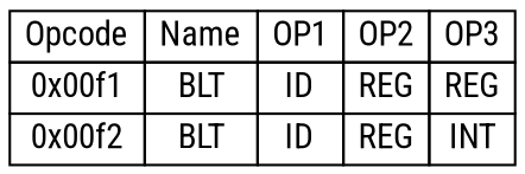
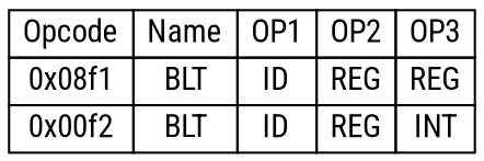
  digraph {
    nodesep=0.5
    ranksep=2
    fontname="Roboto Condensed"
-   n1 [label=< <table border="0" cellborder="1" cellspacing="0"> <tr><td> Opcode </td> <td> Name </td> <td> OP1 </td><td> OP2 </td><td> OP3 </td> </tr> <tr><td> 0x00f1 </td><td> BLT </td><td> ID </td><td> REG </td><td> REG </td> </tr> <tr><td> 0x00f2 </td><td> BLT </td><td> ID </td><td> REG </td><td> INT </td> </tr> </table>> shape=plain fontname="Roboto Condensed"]
+   n1 [label=< <table border="0" cellborder="1" cellspacing="0"> <tr><td> Opcode </td> <td> Name </td> <td> OP1 </td><td> OP2 </td><td> OP3 </td> </tr> <tr><td> 0x08f1 </td><td> BLT </td><td> ID </td><td> REG </td><td> REG </td> </tr> <tr><td> 0x00f2 </td><td> BLT </td><td> ID </td><td> REG </td><td> INT </td> </tr> </table>> shape=plain fontname="Roboto Condensed"]
  }
